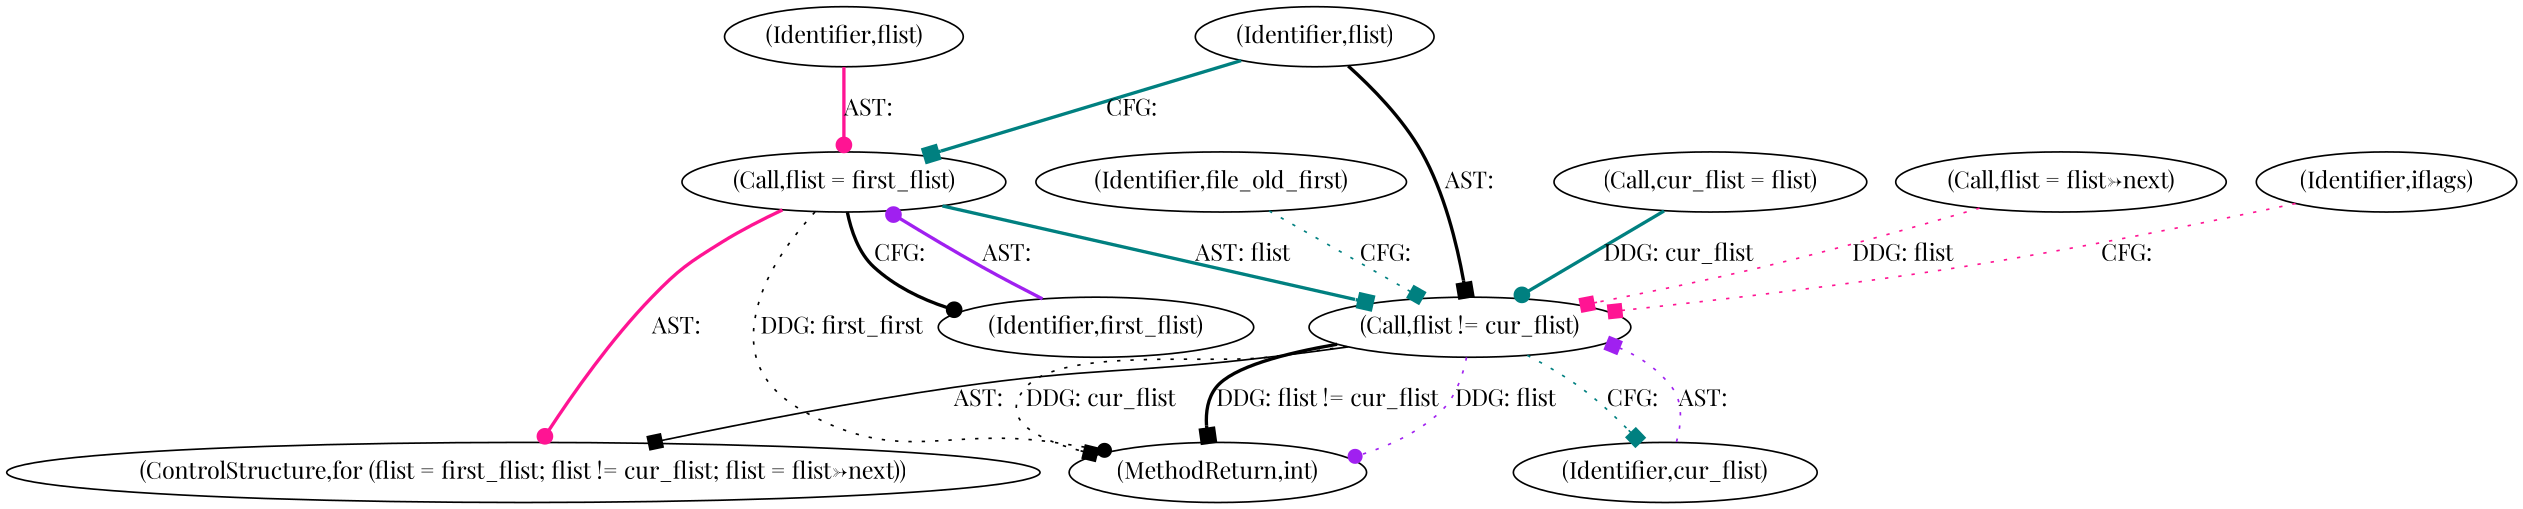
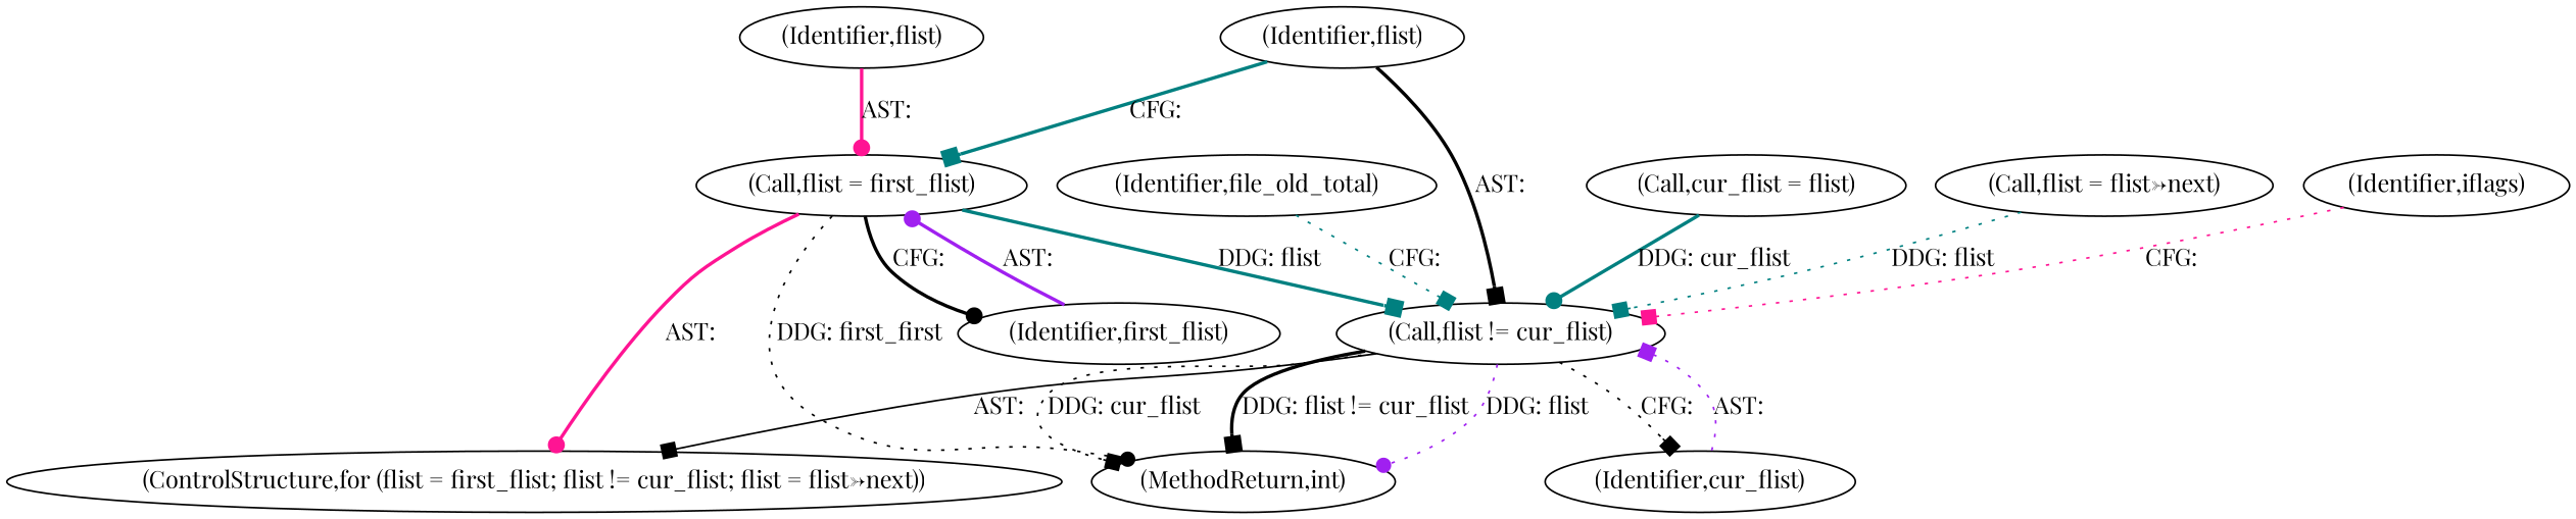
  digraph {
    fontname="Playfair Display"
    node [fontname="Playfair Display"]
    edge [arrowhead=box color=black fontname="Playfair Display" style=bold]
    n1 [label="(Call,flist = first_flist)"]
    n2 [label="(Call,flist != cur_flist)"]
    n3 [label="(ControlStructure,for (flist = first_flist; flist != cur_flist; flist = flist->next))"]
    n4 [label="(MethodReturn,int)"]
    n5 [label="(Identifier,first_flist)"]
    n6 [label="(Identifier,cur_flist)"]
    n7 [label="(Identifier,flist)"]
    n8 [label="(Call,cur_flist = flist)"]
    n9 [label="(Call,flist = flist->next)"]
    n10 [label="(Identifier,iflags)"]
-   n11 [label="(Identifier,file_old_first)"]
+   n11 [label="(Identifier,file_old_total)"]
    n12 [label="(Identifier,flist)"]
-   n1 -> n2 [color=teal label="AST: flist"]
+   n1 -> n2 [color=teal label="DDG: flist"]
    n1 -> n3 [arrowhead=dot color=deeppink label="AST: "]
    n1 -> n4 [arrowhead=dot label="DDG: first_first" style=dotted]
    n1 -> n5 [arrowhead=dot label="CFG: "]
    n2 -> n3 [label="AST: " style=solid]
    n2 -> n4 [label="DDG: cur_flist" style=dotted]
    n2 -> n4 [label="DDG: flist != cur_flist"]
    n2 -> n4 [arrowhead=dot color=purple label="DDG: flist" style=dotted]
-   n2 -> n6 [color=teal label="CFG: " style=dotted]
+   n2 -> n6 [label="CFG: " style=dotted]
    n5 -> n1 [arrowhead=dot color=purple label="AST: "]
    n6 -> n2 [color=purple label="AST: " style=dotted]
    n7 -> n1 [color=teal label="CFG: "]
    n7 -> n2 [label="AST: "]
    n8 -> n2 [arrowhead=dot color=teal label="DDG: cur_flist"]
-   n9 -> n2 [color=deeppink label="DDG: flist" style=dotted]
+   n9 -> n2 [color=teal label="DDG: flist" style=dotted]
    n10 -> n2 [color=deeppink label="CFG: " style=dotted]
    n11 -> n2 [color=teal label="CFG: " style=dotted]
    n12 -> n1 [arrowhead=dot color=deeppink label="AST: "]
  }
